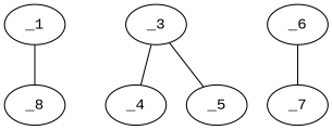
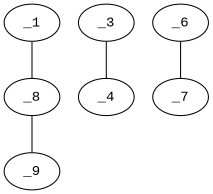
  graph {
    fontname="Liberation Mono"
    node [charge=0 chem=1 fontname="Liberation Mono" symbol="C  " x=4.5981 y=-0.317]
    edge [fontname="Liberation Mono" valence=1]
    _1 [chem=6 symbol="P  " x=3.7321]
    _8 [x=3.2321 y=0.549]
    _3 [y=0.183]
    _4 [chem=7 symbol="Cl " x=5.4641]
-   _5 [chem=7 symbol="Cl " y=1.183]
    _6 [x=2.866 y=-0.817]
    _7 [x=2]
+   _9 [x=2.2321 y=0.549]
    _1 -- _8
+   _8 -- _9
    _3 -- _4
-   _3 -- _5
    _6 -- _7
  }
